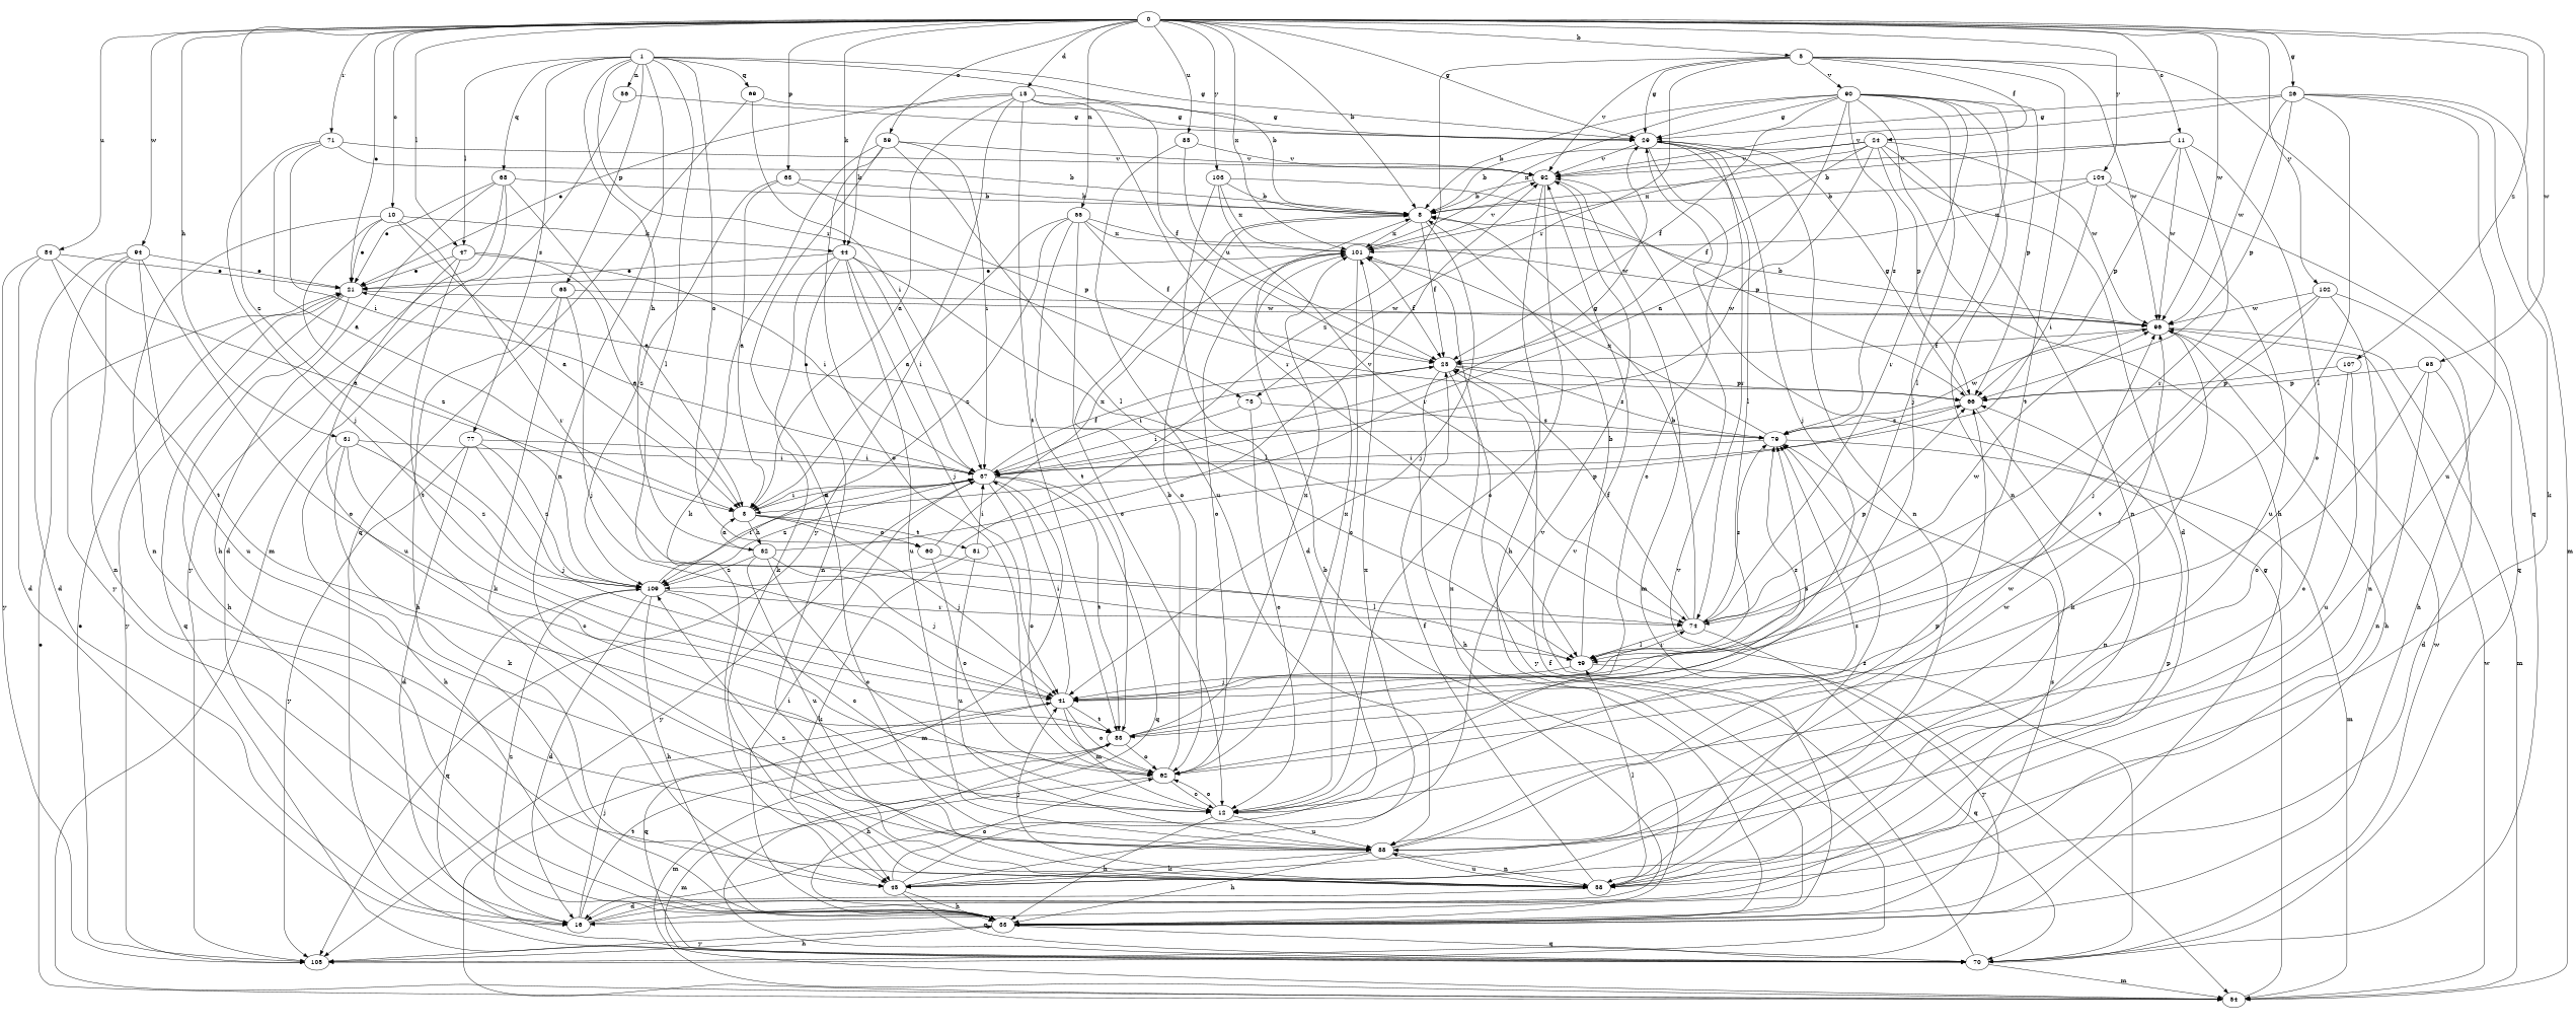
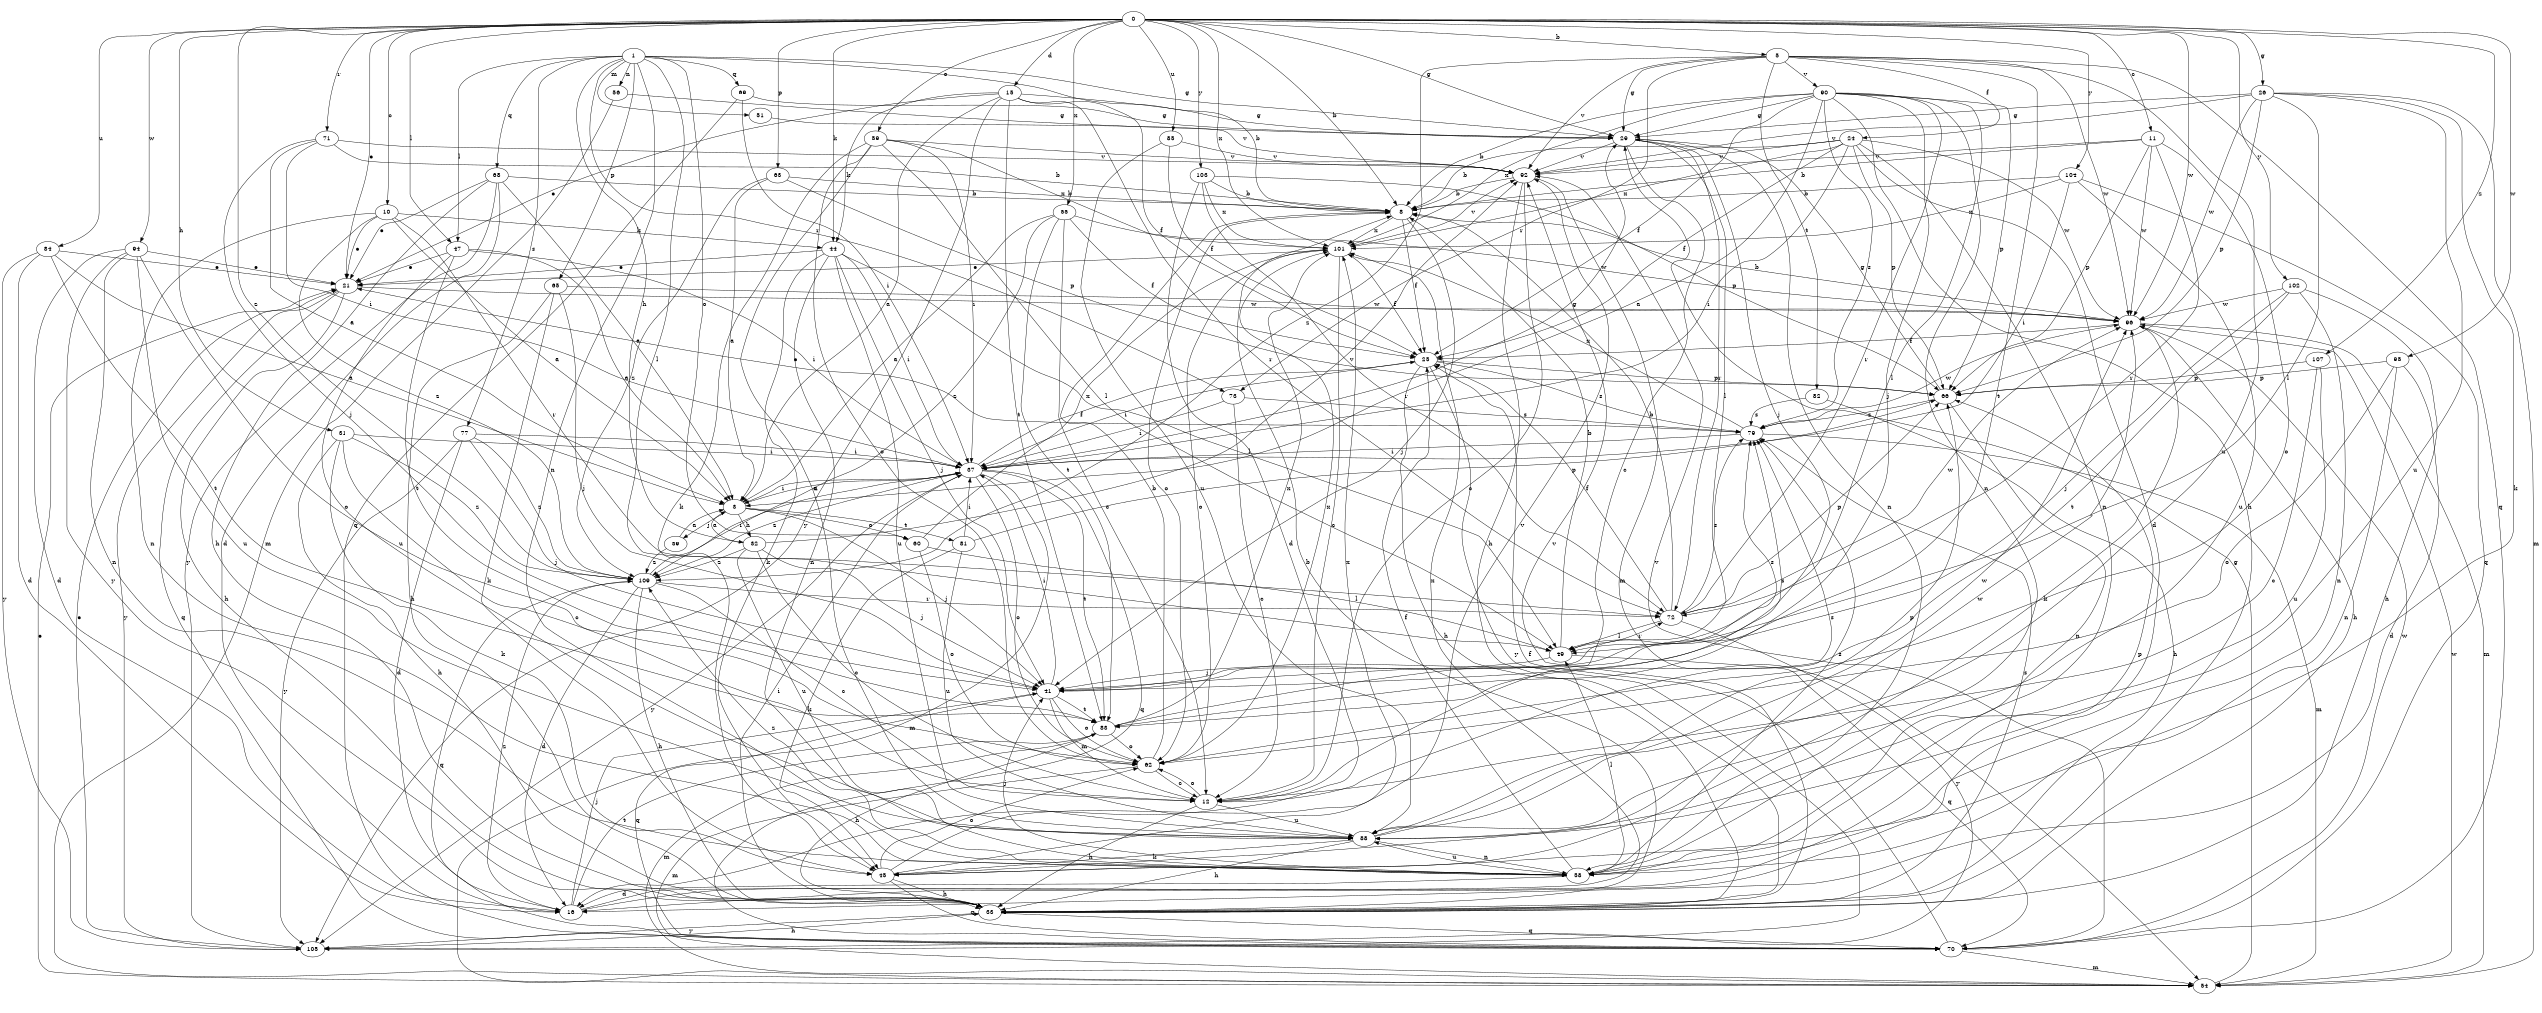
  strict digraph {
    0
    5
    8
    10
    11
    15
    21
    26
    29
    31
    44
    47
    55
    59
    63
    71
    84
    85
    94
    95
    96
    101
    102
    103
    104
    107
    109
    73
    24
    70
+   82
    83
    88
    90
    92
    41
    25
    62
    58
    3
-   74
+   74 [label=72]
    66
    105
    33
    49
    45
    54
    12
    37
    16
    1
    32
+   51
    56
    60
    65
    68
    69
    77
    79
+   39
    81
    0 -> 5 [label=b]
    0 -> 8 [label=b]
    0 -> 10 [label=c]
    0 -> 11 [label=c]
    0 -> 15 [label=d]
    0 -> 21 [label=e]
    0 -> 26 [label=g]
    0 -> 29 [label=g]
    0 -> 31 [label=h]
    0 -> 44 [label=k]
    0 -> 47 [label=l]
-   0 -> 55 [label=n]
+   0 -> 55 [label=x]
    0 -> 59 [label=o]
    0 -> 63 [label=p]
    0 -> 71 [label=r]
    0 -> 84 [label=u]
    0 -> 85 [label=u]
    0 -> 94 [label=w]
    0 -> 95 [label=w]
    0 -> 96 [label=w]
    0 -> 101 [label=x]
    0 -> 102 [label=y]
    0 -> 103 [label=y]
    0 -> 104 [label=y]
    0 -> 107 [label=z]
    0 -> 109 [label=z]
    5 -> 29 [label=g]
    5 -> 96 [label=w]
    5 -> 109 [label=z]
    5 -> 73 [label=r]
    5 -> 24 [label=f]
    5 -> 70 [label=q]
+   5 -> 82 [label=t]
    5 -> 83 [label=t]
+   5 -> 88 [label=u]
    5 -> 90 [label=v]
    5 -> 92 [label=v]
    8 -> 101 [label=x]
    8 -> 41 [label=j]
    8 -> 25 [label=f]
    8 -> 62 [label=o]
    10 -> 21 [label=e]
    10 -> 44 [label=k]
    10 -> 109 [label=z]
    10 -> 58 [label=n]
    10 -> 3 [label=a]
    10 -> 74 [label=r]
    11 -> 8 [label=b]
    11 -> 96 [label=w]
    11 -> 92 [label=v]
    11 -> 62 [label=o]
    11 -> 74 [label=r]
    11 -> 66 [label=p]
    15 -> 21 [label=e]
    15 -> 29 [label=g]
    15 -> 44 [label=k]
    15 -> 83 [label=t]
    15 -> 25 [label=f]
    15 -> 3 [label=a]
    15 -> 74 [label=r]
    15 -> 105 [label=y]
    21 -> 96 [label=w]
    21 -> 70 [label=q]
    21 -> 105 [label=y]
    21 -> 33 [label=h]
    26 -> 29 [label=g]
    26 -> 96 [label=w]
    26 -> 88 [label=u]
    26 -> 92 [label=v]
    26 -> 66 [label=p]
    26 -> 49 [label=l]
    26 -> 45 [label=k]
    26 -> 54 [label=m]
    29 -> 92 [label=v]
    29 -> 41 [label=j]
    29 -> 58 [label=n]
    29 -> 74 [label=r]
    29 -> 49 [label=l]
    29 -> 12 [label=c]
    31 -> 109 [label=z]
    31 -> 33 [label=h]
    31 -> 45 [label=k]
    31 -> 12 [label=c]
    31 -> 37 [label=i]
    44 -> 21 [label=e]
    44 -> 88 [label=u]
    44 -> 41 [label=j]
    44 -> 58 [label=n]
    44 -> 49 [label=l]
    44 -> 45 [label=k]
    44 -> 37 [label=i]
    47 -> 21 [label=e]
    47 -> 83 [label=t]
    47 -> 88 [label=u]
    47 -> 3 [label=a]
    47 -> 37 [label=i]
    55 -> 96 [label=w]
-   55 -> 101 [label=x]
+   59 -> 101 [label=x]
    55 -> 109 [label=z]
    55 -> 83 [label=t]
    55 -> 25 [label=f]
    55 -> 3 [label=a]
    55 -> 12 [label=c]
    59 -> 88 [label=u]
    59 -> 92 [label=v]
    59 -> 62 [label=o]
    59 -> 49 [label=l]
    59 -> 45 [label=k]
    59 -> 37 [label=i]
    63 -> 8 [label=b]
    63 -> 109 [label=z]
    63 -> 3 [label=a]
    63 -> 66 [label=p]
    71 -> 8 [label=b]
    71 -> 92 [label=v]
    71 -> 41 [label=j]
    71 -> 3 [label=a]
    71 -> 37 [label=i]
    84 -> 21 [label=e]
    84 -> 83 [label=t]
    84 -> 3 [label=a]
    84 -> 105 [label=y]
    84 -> 16 [label=d]
    85 -> 88 [label=u]
    85 -> 92 [label=v]
-   85 -> 25 [label=u]
+   85 -> 25 [label=f]
    94 -> 21 [label=e]
    94 -> 88 [label=u]
    94 -> 62 [label=o]
    94 -> 58 [label=n]
    94 -> 33 [label=y]
    94 -> 16 [label=d]
    95 -> 62 [label=o]
    95 -> 58 [label=n]
    95 -> 66 [label=p]
    95 -> 16 [label=d]
    96 -> 8 [label=b]
    96 -> 25 [label=f]
    96 -> 33 [label=h]
    96 -> 45 [label=k]
    96 -> 54 [label=m]
    101 -> 21 [label=e]
    101 -> 92 [label=v]
    101 -> 25 [label=f]
    101 -> 62 [label=o]
    101 -> 12 [label=c]
    102 -> 96 [label=w]
    102 -> 83 [label=t]
    102 -> 41 [label=j]
    102 -> 58 [label=n]
    102 -> 33 [label=h]
    103 -> 8 [label=b]
    103 -> 101 [label=x]
    103 -> 74 [label=r]
    103 -> 66 [label=p]
    103 -> 16 [label=d]
    104 -> 8 [label=b]
    104 -> 101 [label=x]
    104 -> 70 [label=q]
    104 -> 88 [label=u]
    104 -> 37 [label=i]
    107 -> 88 [label=u]
    107 -> 66 [label=p]
    107 -> 12 [label=c]
    109 -> 70 [label=q]
    109 -> 74 [label=r]
    109 -> 33 [label=h]
    109 -> 12 [label=c]
    109 -> 37 [label=i]
    109 -> 16 [label=d]
    73 -> 12 [label=c]
    73 -> 37 [label=i]
    73 -> 79 [label=s]
    24 -> 8 [label=b]
    24 -> 96 [label=w]
    24 -> 101 [label=x]
    24 -> 92 [label=v]
    24 -> 25 [label=f]
    24 -> 58 [label=n]
    24 -> 66 [label=p]
-   24 -> 37 [label=w]
+   24 -> 37 [label=i]
    24 -> 16 [label=d]
    70 -> 96 [label=w]
    70 -> 92 [label=v]
    70 -> 25 [label=f]
    70 -> 54 [label=m]
+   82 -> 33 [label=h]
+   82 -> 79 [label=s]
    83 -> 101 [label=x]
    83 -> 62 [label=o]
    83 -> 33 [label=h]
    83 -> 54 [label=m]
    83 -> 79 [label=s]
    88 -> 96 [label=w]
    88 -> 58 [label=n]
    88 -> 66 [label=p]
    88 -> 33 [label=h]
    88 -> 45 [label=k]
    90 -> 8 [label=b]
    90 -> 29 [label=g]
    90 -> 101 [label=x]
    90 -> 41 [label=j]
    90 -> 25 [label=f]
    90 -> 58 [label=n]
    90 -> 3 [label=a]
    90 -> 74 [label=r]
    90 -> 66 [label=p]
    90 -> 33 [label=h]
    90 -> 49 [label=l]
    90 -> 79 [label=s]
    92 -> 8 [label=b]
    92 -> 33 [label=h]
    92 -> 54 [label=m]
    92 -> 12 [label=c]
    41 -> 70 [label=q]
    41 -> 83 [label=t]
    41 -> 62 [label=o]
    41 -> 12 [label=m]
    41 -> 37 [label=i]
    41 -> 79 [label=s]
    25 -> 66 [label=p]
    25 -> 105 [label=y]
    25 -> 33 [label=h]
    25 -> 37 [label=i]
    25 -> 79 [label=s]
    62 -> 8 [label=b]
    62 -> 101 [label=x]
    62 -> 54 [label=m]
    62 -> 12 [label=c]
    58 -> 109 [label=z]
    58 -> 88 [label=u]
    58 -> 41 [label=j]
    58 -> 25 [label=f]
    58 -> 49 [label=l]
    58 -> 16 [label=d]
    58 -> 79 [label=s]
    3 -> 41 [label=j]
    3 -> 37 [label=i]
    3 -> 32 [label=h]
    3 -> 60 [label=o]
+   3 -> 39 [label=j]
    3 -> 81 [label=t]
    74 -> 8 [label=b]
    74 -> 96 [label=w]
    74 -> 25 [label=f]
    74 -> 66 [label=p]
    74 -> 105 [label=y]
    74 -> 49 [label=l]
    74 -> 79 [label=s]
    66 -> 29 [label=g]
    66 -> 58 [label=n]
    66 -> 79 [label=s]
    105 -> 21 [label=e]
    105 -> 33 [label=h]
    33 -> 8 [label=b]
    33 -> 70 [label=q]
    33 -> 92 [label=v]
    33 -> 105 [label=y]
    33 -> 37 [label=i]
    33 -> 79 [label=s]
    49 -> 8 [label=b]
    49 -> 70 [label=q]
    49 -> 41 [label=j]
    49 -> 74 [label=r]
    45 -> 96 [label=w]
    45 -> 101 [label=x]
    45 -> 70 [label=q]
    45 -> 92 [label=v]
    45 -> 62 [label=o]
    45 -> 33 [label=h]
    54 -> 21 [label=e]
    54 -> 29 [label=g]
    54 -> 96 [label=w]
    12 -> 88 [label=u]
    12 -> 62 [label=o]
    12 -> 33 [label=h]
    12 -> 79 [label=s]
    37 -> 29 [label=g]
    37 -> 109 [label=z]
    37 -> 70 [label=q]
    37 -> 83 [label=t]
    37 -> 25 [label=f]
    37 -> 62 [label=o]
    37 -> 3 [label=a]
    37 -> 105 [label=y]
    37 -> 54 [label=m]
    16 -> 101 [label=x]
    16 -> 109 [label=z]
    16 -> 83 [label=t]
    16 -> 41 [label=j]
    16 -> 66 [label=p]
    1 -> 8 [label=b]
    1 -> 29 [label=g]
    1 -> 47 [label=l]
    1 -> 73 [label=r]
    1 -> 58 [label=n]
    1 -> 49 [label=l]
    1 -> 32 [label=h]
+   1 -> 51 [label=m]
    1 -> 56 [label=n]
    1 -> 60 [label=o]
    1 -> 65 [label=p]
    1 -> 68 [label=q]
    1 -> 69 [label=q]
    1 -> 77 [label=s]
    32 -> 109 [label=z]
    32 -> 88 [label=u]
    32 -> 92 [label=v]
    32 -> 41 [label=j]
    32 -> 3 [label=a]
    32 -> 12 [label=c]
+   51 -> 92 [label=v]
    56 -> 29 [label=g]
    56 -> 54 [label=m]
    60 -> 101 [label=x]
    60 -> 62 [label=o]
    60 -> 49 [label=l]
    65 -> 96 [label=w]
    65 -> 41 [label=j]
    65 -> 33 [label=h]
    65 -> 45 [label=k]
    68 -> 8 [label=b]
    68 -> 21 [label=e]
    68 -> 3 [label=a]
    68 -> 105 [label=y]
    68 -> 33 [label=h]
    68 -> 16 [label=d]
    69 -> 29 [label=g]
    69 -> 70 [label=q]
    69 -> 37 [label=i]
    77 -> 109 [label=z]
    77 -> 41 [label=j]
    77 -> 105 [label=y]
    77 -> 37 [label=i]
    77 -> 16 [label=d]
    79 -> 21 [label=e]
    79 -> 96 [label=w]
    79 -> 101 [label=x]
    79 -> 54 [label=m]
    79 -> 37 [label=i]
+   39 -> 109 [label=z]
+   39 -> 3 [label=a]
    81 -> 88 [label=u]
    81 -> 66 [label=p]
    81 -> 45 [label=k]
    81 -> 37 [label=i]
  }
